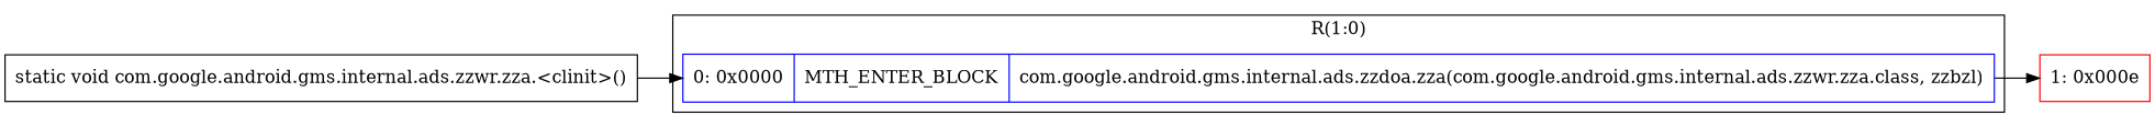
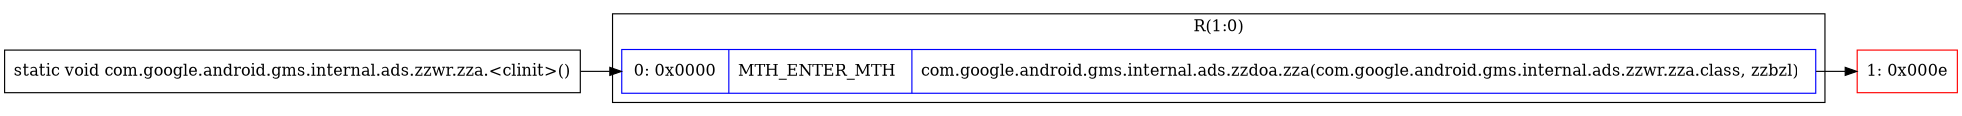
  digraph {
    rankdir=LR
    node [shape=record]
-   n1 [color=blue label="{0\:\ 0x0000|MTH_ENTER_BLOCK\l|com.google.android.gms.internal.ads.zzdoa.zza(com.google.android.gms.internal.ads.zzwr.zza.class, zzbzl)\l}"]
+   n1 [color=blue label="{0\:\ 0x0000|MTH_ENTER_MTH\l|com.google.android.gms.internal.ads.zzdoa.zza(com.google.android.gms.internal.ads.zzwr.zza.class, zzbzl)\l}"]
    n2 [color=red label="{1\:\ 0x000e}"]
    n3 [label="{static void com.google.android.gms.internal.ads.zzwr.zza.\<clinit\>() }"]
    subgraph cluster_1 {
      label="R(1:0)"
      n1
    }
    n1 -> n2
    n3 -> n1
  }
